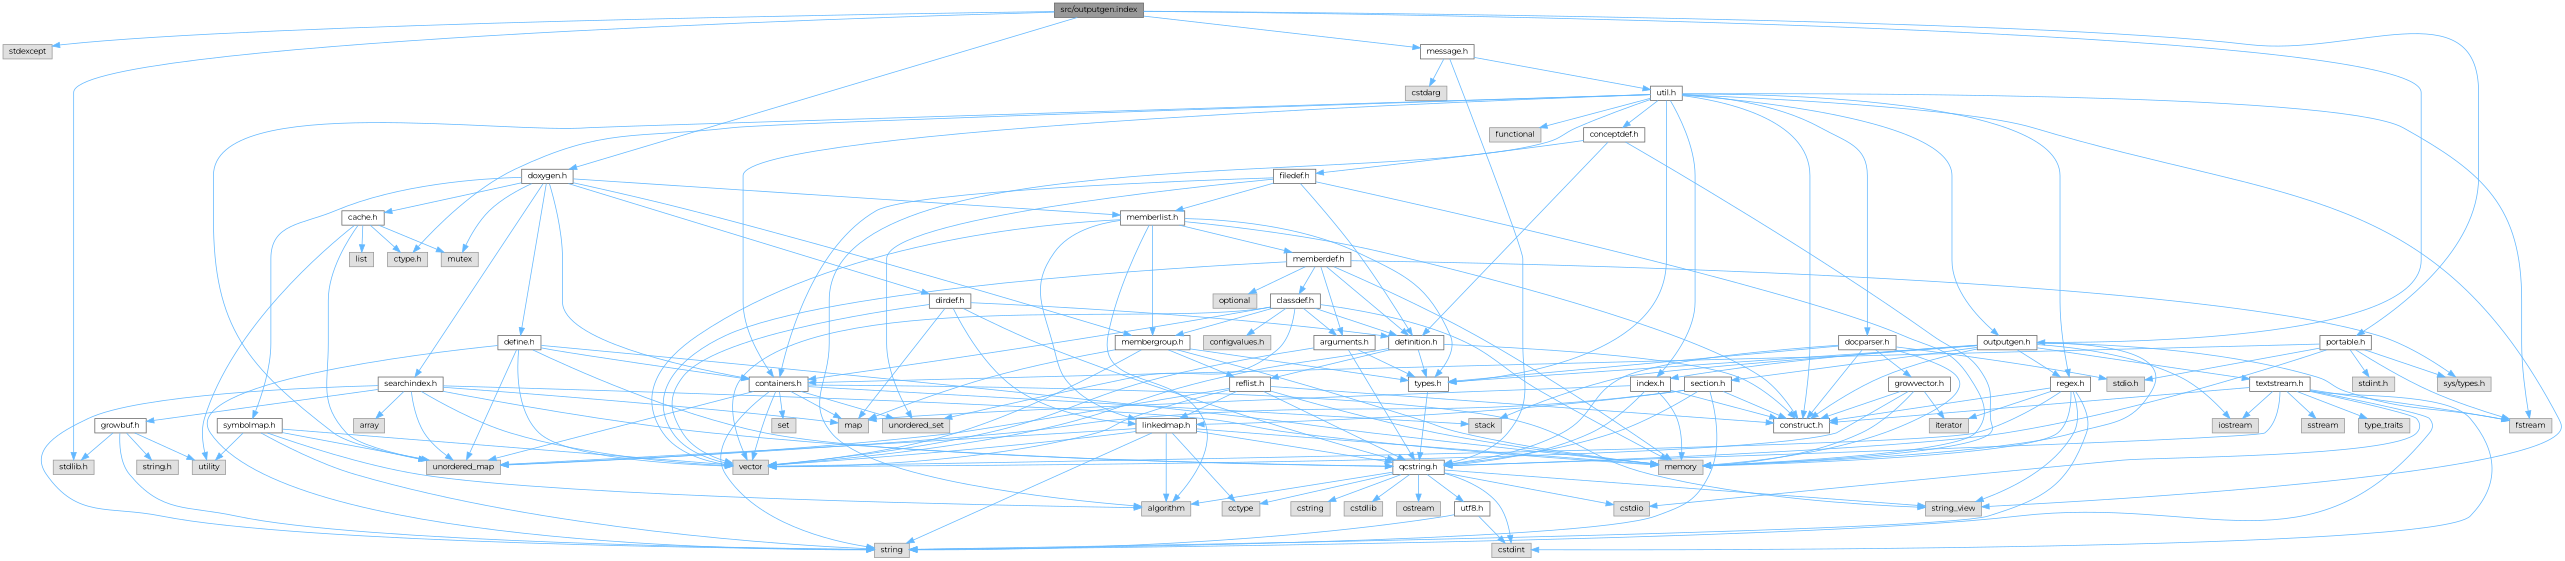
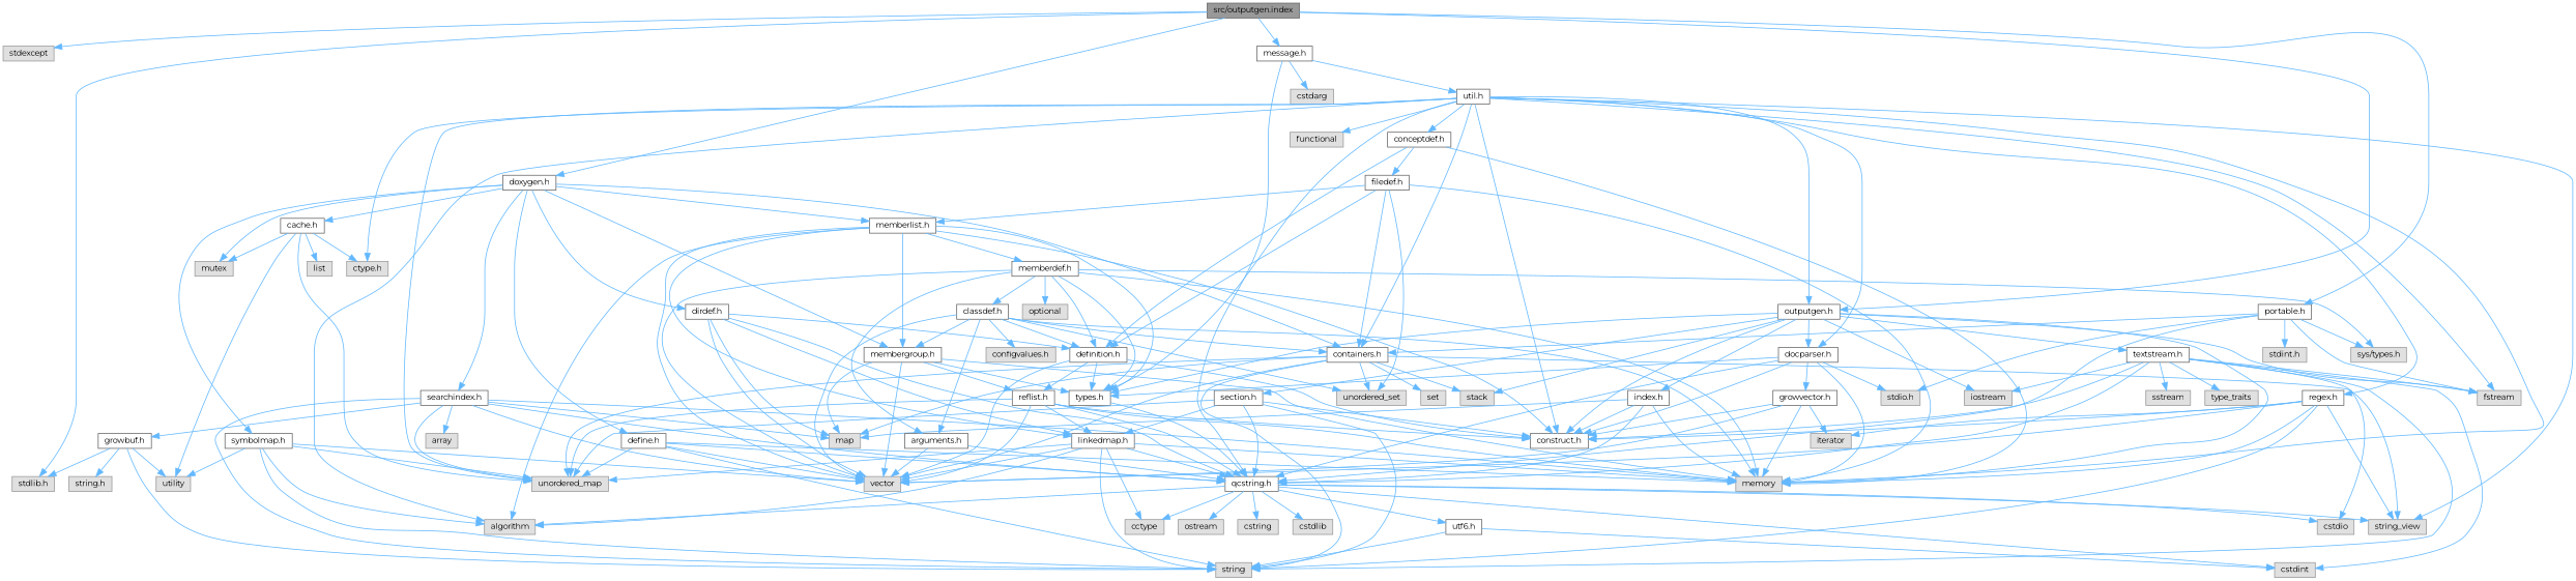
  digraph {
    fontname=Montserrat
    node [color=grey60 fillcolor="#E0E0E0" fontname=Montserrat fontsize=10 shape=box style=filled]
    edge [color=steelblue1 fontname=Montserrat fontsize=10 labelfontname=Helvetica labelfontsize=10 style=solid]
    n1 [color=gray40 fillcolor=grey60 fontcolor=black height=0.2 label="src/outputgen.index" width=0.4]
    n2 [height=0.2 label=stdexcept width=0.4]
    n3 [height=0.2 label="stdlib.h" width=0.4]
    n4 [color=grey40 fillcolor=white height=0.2 label="doxygen.h" width=0.4]
    n5 [color=grey40 fillcolor=white height=0.2 label="outputgen.h" width=0.4]
    n6 [color=grey40 fillcolor=white height=0.2 label="message.h" width=0.4]
    n7 [color=grey40 fillcolor=white height=0.2 label="portable.h" width=0.4]
    n8 [height=0.2 label=mutex width=0.4]
    n9 [color=grey40 fillcolor=white height=0.2 label="containers.h" width=0.4]
    n10 [color=grey40 fillcolor=white height=0.2 label="membergroup.h" width=0.4]
    n11 [color=grey40 fillcolor=white height=0.2 label="dirdef.h" width=0.4]
    n12 [color=grey40 fillcolor=white height=0.2 label="memberlist.h" width=0.4]
    n13 [color=grey40 fillcolor=white height=0.2 label="define.h" width=0.4]
    n14 [color=grey40 fillcolor=white height=0.2 label="cache.h" width=0.4]
    n15 [color=grey40 fillcolor=white height=0.2 label="symbolmap.h" width=0.4]
    n16 [color=grey40 fillcolor=white height=0.2 label="searchindex.h" width=0.4]
    n17 [height=0.2 label=stack width=0.4]
    n18 [height=0.2 label=memory width=0.4]
    n19 [color=grey40 fillcolor=white height=0.2 label="types.h" width=0.4]
    n20 [color=grey40 fillcolor=white height=0.2 label="construct.h" width=0.4]
    n21 [height=0.2 label=iostream width=0.4]
    n22 [height=0.2 label=fstream width=0.4]
    n23 [color=grey40 fillcolor=white height=0.2 label="index.h" width=0.4]
    n24 [color=grey40 fillcolor=white height=0.2 label="section.h" width=0.4]
    n25 [color=grey40 fillcolor=white height=0.2 label="textstream.h" width=0.4]
    n26 [color=grey40 fillcolor=white height=0.2 label="docparser.h" width=0.4]
    n27 [color=grey40 fillcolor=white height=0.2 label="qcstring.h" width=0.4]
    n28 [height=0.2 label=cstdarg width=0.4]
    n29 [color=grey40 fillcolor=white height=0.2 label="util.h" width=0.4]
    n30 [height=0.2 label="sys/types.h" width=0.4]
    n31 [height=0.2 label="stdio.h" width=0.4]
    n32 [height=0.2 label="stdint.h" width=0.4]
    n33 [height=0.2 label=vector width=0.4]
    n34 [height=0.2 label=string width=0.4]
    n35 [height=0.2 label=string_view width=0.4]
    n36 [height=0.2 label=set width=0.4]
    n37 [height=0.2 label=map width=0.4]
    n38 [height=0.2 label=unordered_set width=0.4]
    n39 [height=0.2 label=unordered_map width=0.4]
    n40 [color=grey40 fillcolor=white height=0.2 label="reflist.h" width=0.4]
    n41 [color=grey40 fillcolor=white height=0.2 label="linkedmap.h" width=0.4]
    n42 [color=grey40 fillcolor=white height=0.2 label="definition.h" width=0.4]
    n43 [height=0.2 label=algorithm width=0.4]
    n44 [color=grey40 fillcolor=white height=0.2 label="memberdef.h" width=0.4]
    n45 [height=0.2 label=list width=0.4]
    n46 [height=0.2 label=utility width=0.4]
    n47 [height=0.2 label="ctype.h" width=0.4]
    n48 [height=0.2 label=array width=0.4]
    n49 [color=grey40 fillcolor=white height=0.2 label="growbuf.h" width=0.4]
    n50 [height=0.2 label=cctype width=0.4]
    n51 [height=0.2 label=cstring width=0.4]
    n52 [height=0.2 label=cstdio width=0.4]
    n53 [height=0.2 label=cstdlib width=0.4]
    n54 [height=0.2 label=cstdint width=0.4]
    n55 [height=0.2 label=ostream width=0.4]
-   n56 [color=grey40 fillcolor=white height=0.2 label="utf8.h" width=0.4]
+   n56 [color=grey40 fillcolor=white height=0.2 label="utf6.h" width=0.4]
    n57 [height=0.2 label=optional width=0.4]
    n58 [color=grey40 fillcolor=white height=0.2 label="arguments.h" width=0.4]
    n59 [color=grey40 fillcolor=white height=0.2 label="classdef.h" width=0.4]
    n60 [height=0.2 label="configvalues.h" width=0.4]
    n61 [height=0.2 label="string.h" width=0.4]
    n62 [height=0.2 label=sstream width=0.4]
    n63 [height=0.2 label=type_traits width=0.4]
    n64 [color=grey40 fillcolor=white height=0.2 label="growvector.h" width=0.4]
    n65 [height=0.2 label=iterator width=0.4]
    n66 [height=0.2 label=functional width=0.4]
    n67 [color=grey40 fillcolor=white height=0.2 label="regex.h" width=0.4]
    n68 [color=grey40 fillcolor=white height=0.2 label="conceptdef.h" width=0.4]
    n69 [color=grey40 fillcolor=white height=0.2 label="filedef.h" width=0.4]
    n1 -> n2
    n1 -> n3
    n1 -> n4
    n1 -> n5
    n1 -> n6
    n1 -> n7
    n4 -> n8
    n4 -> n9
    n4 -> n10
    n4 -> n11
    n4 -> n12
    n4 -> n13
    n4 -> n14
    n4 -> n15
    n4 -> n16
    n5 -> n17
    n5 -> n18
    n5 -> n19
    n5 -> n20
    n5 -> n21
    n5 -> n22
    n5 -> n23
    n5 -> n24
    n5 -> n25
-   n5 -> n67
+   n5 -> n26
    n6 -> n27
    n6 -> n28
    n6 -> n29
    n7 -> n9
    n7 -> n22
    n7 -> n27
    n7 -> n30
    n7 -> n31
    n7 -> n32
    n9 -> n17
    n9 -> n33
    n9 -> n34
    n9 -> n35
    n9 -> n36
    n9 -> n37
    n9 -> n38
    n9 -> n39
    n10 -> n18
    n10 -> n19
    n10 -> n33
    n10 -> n37
    n10 -> n40
    n11 -> n27
    n11 -> n33
    n11 -> n37
    n11 -> n41
    n11 -> n42
    n12 -> n10
    n12 -> n19
    n12 -> n20
    n12 -> n33
    n12 -> n41
    n12 -> n43
    n12 -> n44
-   n13 -> n9
    n13 -> n18
    n13 -> n27
    n13 -> n33
    n13 -> n34
    n13 -> n39
    n14 -> n8
    n14 -> n39
    n14 -> n45
    n14 -> n46
    n14 -> n47
    n15 -> n33
    n15 -> n34
    n15 -> n39
    n15 -> n43
    n15 -> n46
    n16 -> n18
    n16 -> n27
    n16 -> n33
    n16 -> n34
    n16 -> n37
    n16 -> n39
    n16 -> n48
    n16 -> n49
    n19 -> n27
    n23 -> n18
    n23 -> n20
    n23 -> n27
    n23 -> n37
    n24 -> n20
    n24 -> n27
    n24 -> n34
    n24 -> n39
    n24 -> n41
    n25 -> n20
    n25 -> n21
    n25 -> n22
    n25 -> n27
    n25 -> n34
    n25 -> n52
    n25 -> n54
    n25 -> n62
    n25 -> n63
    n26 -> n18
    n26 -> n19
    n26 -> n20
    n26 -> n27
    n26 -> n31
    n26 -> n64
    n27 -> n35
    n27 -> n43
    n27 -> n50
    n27 -> n51
    n27 -> n52
    n27 -> n53
    n27 -> n54
    n27 -> n55
    n27 -> n56
    n29 -> n5
    n29 -> n9
-   n29 -> n23
+   n29 -> n18
    n29 -> n19
    n29 -> n20
    n29 -> n22
    n29 -> n26
    n29 -> n35
    n29 -> n39
    n29 -> n43
    n29 -> n47
    n29 -> n66
    n29 -> n67
    n29 -> n68
    n40 -> n18
    n40 -> n20
    n40 -> n27
    n40 -> n33
    n40 -> n39
    n40 -> n41
    n41 -> n18
    n41 -> n27
    n41 -> n33
    n41 -> n34
    n41 -> n39
    n41 -> n43
    n41 -> n50
    n42 -> n19
    n42 -> n20
    n42 -> n33
    n42 -> n40
    n44 -> n18
-   n58 -> n19
+   n44 -> n19
    n44 -> n30
    n44 -> n33
    n44 -> n42
    n44 -> n57
    n44 -> n58
    n44 -> n59
    n49 -> n3
    n49 -> n34
    n49 -> n46
    n49 -> n61
    n56 -> n34
    n56 -> n54
    n58 -> n27
    n58 -> n33
    n59 -> n9
    n59 -> n10
    n59 -> n18
    n59 -> n33
    n59 -> n38
    n59 -> n42
    n59 -> n58
    n59 -> n60
    n64 -> n18
    n64 -> n20
    n64 -> n33
    n64 -> n65
    n67 -> n18
    n67 -> n20
    n67 -> n33
    n67 -> n34
    n67 -> n35
    n67 -> n65
    n68 -> n18
    n68 -> n42
    n68 -> n69
    n69 -> n9
    n69 -> n12
    n69 -> n18
    n69 -> n38
    n69 -> n42
  }
